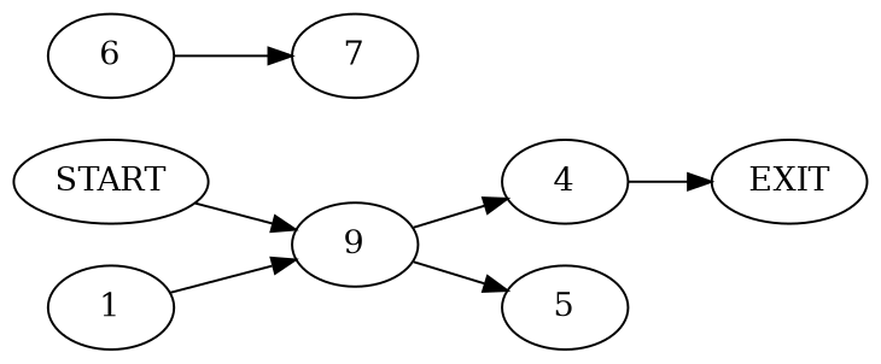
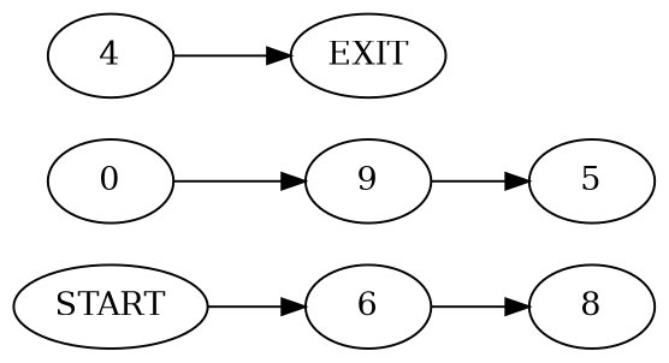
  digraph {
    rankdir=LR
    n1 [label=START]
    6
    n3 [label=9]
-   1
-   8 [label=7]
+   1 [label=0]
+   8
    n6 [label=EXIT]
    4
    5
-   n1 -> n3
+   n1 -> 6
    6 -> 8
-   n3 -> 4
    n3 -> 5
    1 -> n3
    4 -> n6
  }
